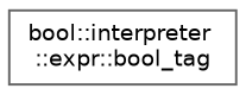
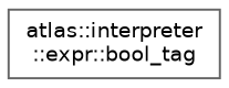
  digraph {
    rankdir=LR
-   n1 [color=gray40 fillcolor=white fontname=Helvetica fontsize=10 height=0.2 label="bool::interpreter\l::expr::bool_tag" shape=record style=filled width=0.4]
+   n1 [color=gray40 fillcolor=white fontname=Helvetica fontsize=10 height=0.2 label="atlas::interpreter\l::expr::bool_tag" shape=record style=filled width=0.4]
  }
